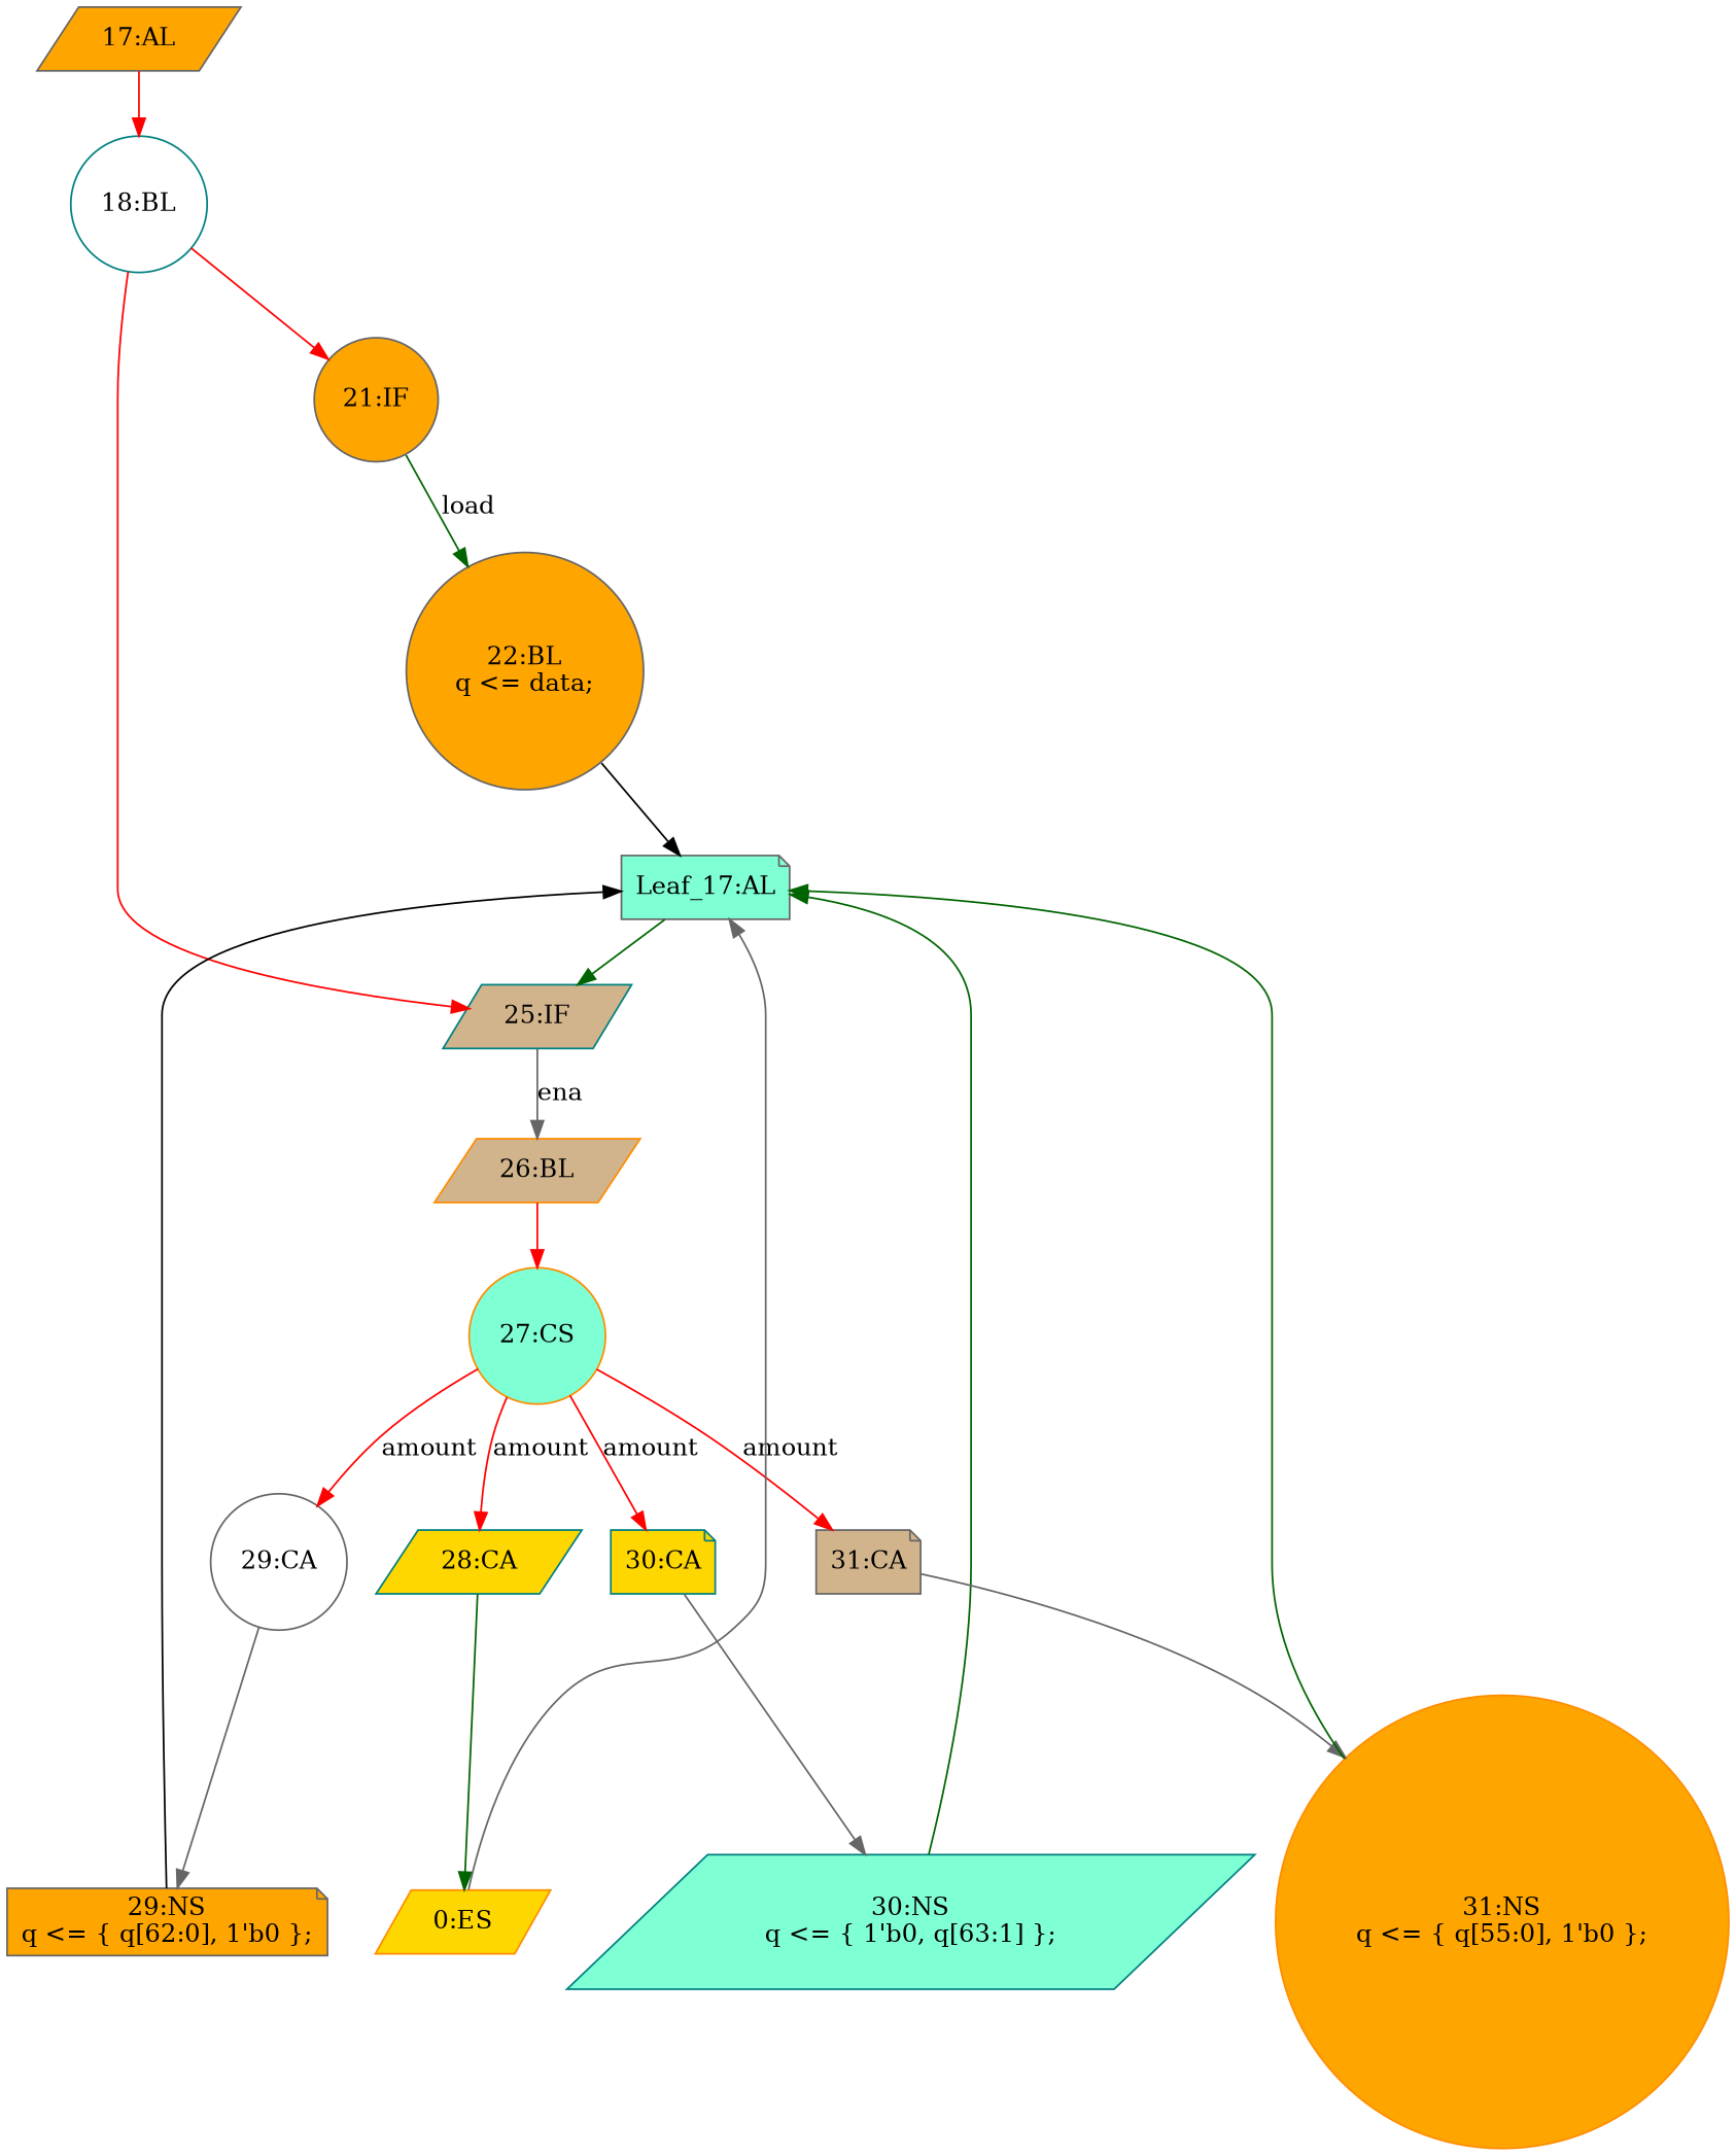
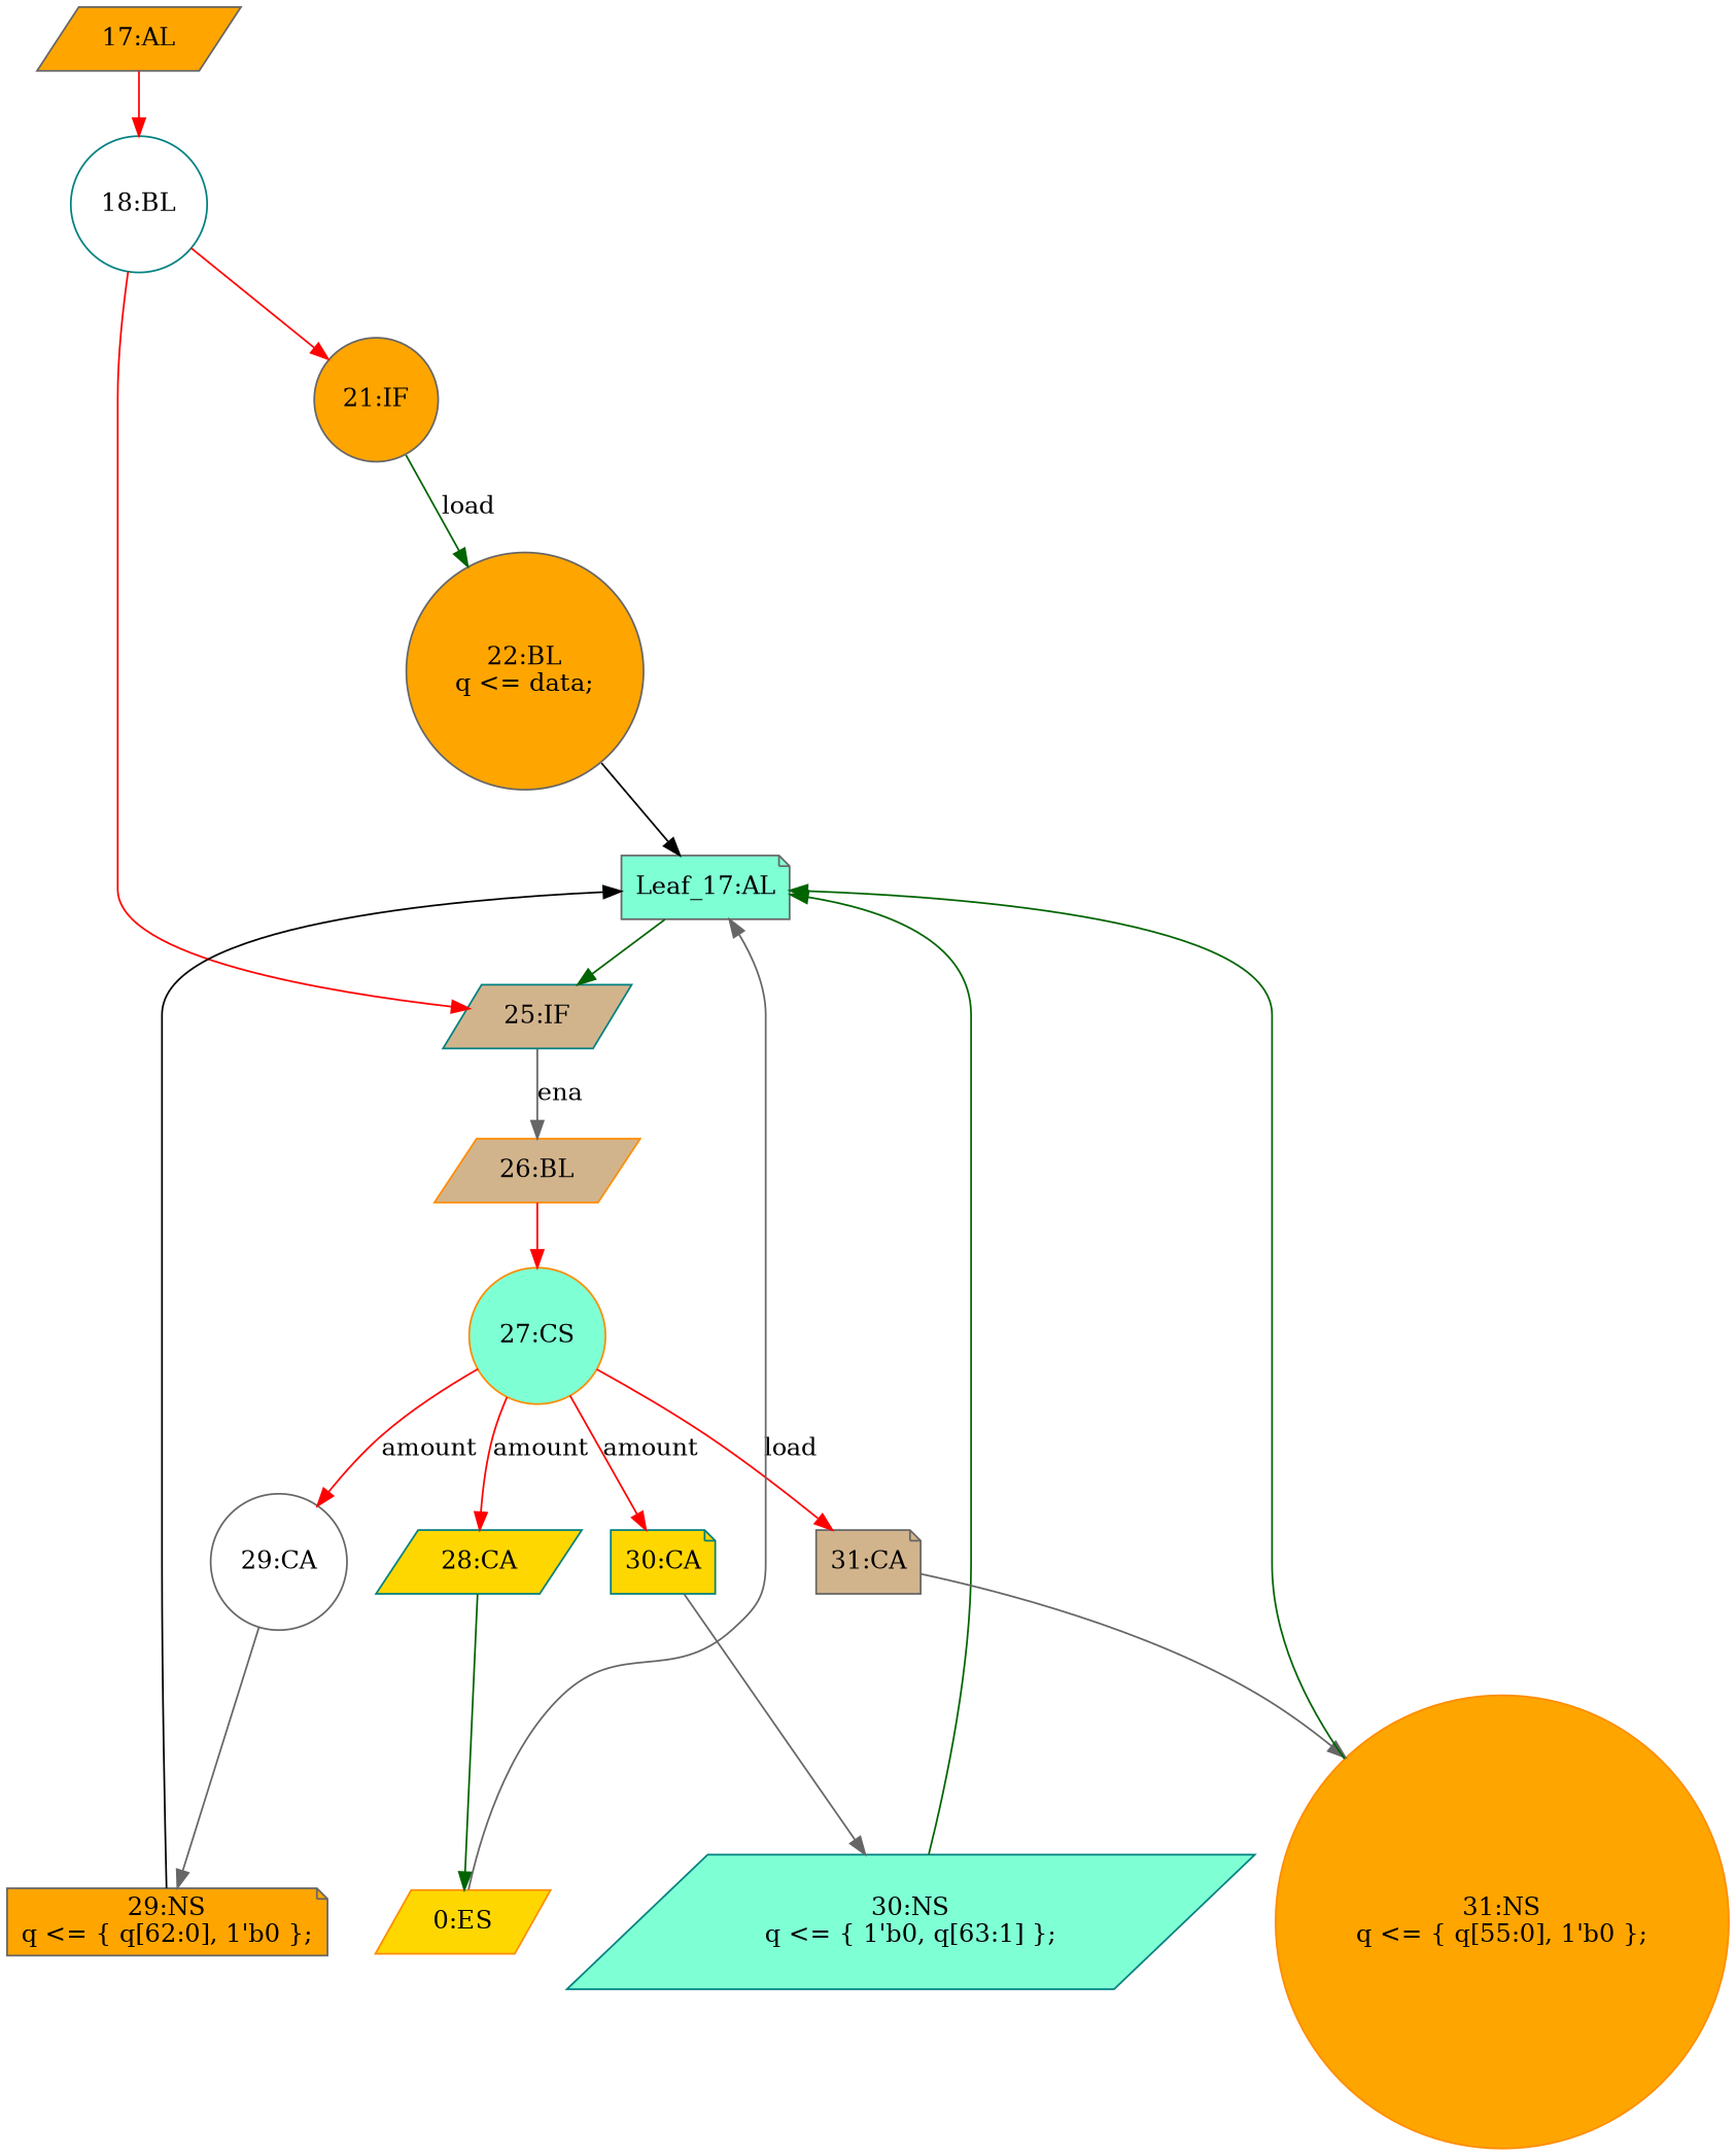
  strict digraph {
    node [color=gray40 fillcolor=orange shape=parallelogram statements="[]" style=filled typ=Case]
    edge [color=red cond="[]" lineno=None]
    n1 [ast="<pyverilog.vparser.ast.Always object at 0x7efe350b71d0>" clk_sens=True label="17:AL" sens="['clk']" typ=Always use_var="['load', 'q', 'amount', 'data', 'ena']"]
    n2 [ast="<pyverilog.vparser.ast.Block object at 0x7efe350a3890>" color=teal fillcolor=white label="18:BL" shape=circle typ=Block]
    n3 [ast="<pyverilog.vparser.ast.IfStatement object at 0x7efe350a3d10>" label="21:IF" shape=circle typ=IfStatement]
    n4 [ast="<pyverilog.vparser.ast.IfStatement object at 0x7efe3504ee90>" color=teal fillcolor=tan label="25:IF" typ=IfStatement]
    n5 [ast="<pyverilog.vparser.ast.Block object at 0x7efe350b7090>" label="22:BL\nq <= data;" shape=circle statements="[<pyverilog.vparser.ast.NonblockingSubstitution object at 0x7efe350a3210>]" typ=Block]
    n6 [ast="<pyverilog.vparser.ast.Block object at 0x7efe350a3610>" color=darkorange fillcolor=tan label="26:BL" typ=Block]
    n7 [ast="<pyverilog.vparser.ast.Case object at 0x7efe350a6d10>" color=teal fillcolor=gold label="30:CA" shape=note]
    n8 [ast="<pyverilog.vparser.ast.NonblockingSubstitution object at 0x7efe38b25190>" color=teal fillcolor=aquamarine label="30:NS\nq <= { 1'b0, q[63:1] };" statements="[<pyverilog.vparser.ast.NonblockingSubstitution object at 0x7efe38b25190>]" typ=NonblockingSubstitution]
    n9 [def_var="['q']" fillcolor=aquamarine label="Leaf_17:AL" shape=note statements="" typ=""]
    n10 [ast="<pyverilog.vparser.ast.CaseStatement object at 0x7efe351dee50>" color=darkorange fillcolor=aquamarine label="27:CS" shape=circle typ=CaseStatement]
    n11 [ast="<pyverilog.vparser.ast.Case object at 0x7efe3512ad90>" fillcolor=tan label="31:CA" shape=note]
    n12 [ast="<pyverilog.vparser.ast.Case object at 0x7efe350bd610>" fillcolor=white label="29:CA" shape=circle]
    n13 [ast="<pyverilog.vparser.ast.Case object at 0x7efe350b1150>" color=teal fillcolor=gold label="28:CA"]
    n14 [ast="<pyverilog.vparser.ast.NonblockingSubstitution object at 0x7efe369a8ad0>" color=darkorange label="31:NS\nq <= { q[55:0], 1'b0 };" shape=circle statements="[<pyverilog.vparser.ast.NonblockingSubstitution object at 0x7efe369a8ad0>]" typ=NonblockingSubstitution]
    n15 [ast="<pyverilog.vparser.ast.NonblockingSubstitution object at 0x7efe350a6150>" label="29:NS\nq <= { q[62:0], 1'b0 };" shape=note statements="[<pyverilog.vparser.ast.NonblockingSubstitution object at 0x7efe350a6150>]" typ=NonblockingSubstitution]
    n16 [ast="<pyverilog.vparser.ast.EventStatement object at 0x7efe350b1450>" color=darkorange fillcolor=gold label="0:ES" typ=EventStatement]
    n1 -> n2
    n2 -> n3
    n2 -> n4
    n3 -> n5 [color=darkgreen cond="['load']" label=load lineno=21]
    n4 -> n6 [color=gray40 cond="['ena']" label=ena lineno=25]
    n5 -> n9 [color=black]
    n6 -> n10
    n7 -> n8 [color=gray40]
    n8 -> n9 [color=darkgreen]
    n9 -> n4 [color=darkgreen cond="" lineno=""]
    n10 -> n7 [cond="['amount']" label=amount lineno=27]
-   n10 -> n11 [cond="['amount']" label=amount lineno=27]
+   n10 -> n11 [cond="['amount']" label=load lineno=27]
    n10 -> n12 [cond="['amount']" label=amount lineno=27]
    n10 -> n13 [cond="['amount']" label=amount lineno=27]
    n11 -> n14 [color=gray40]
    n12 -> n15 [color=gray40]
    n13 -> n16 [color=darkgreen]
    n14 -> n9 [color=darkgreen]
    n15 -> n9 [color=black]
    n16 -> n9 [color=gray40]
  }
